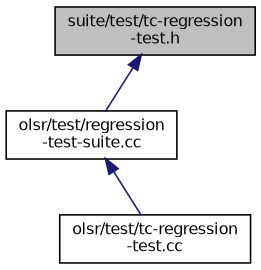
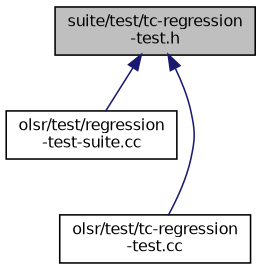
  digraph {
    node [color=black fillcolor=white fontname=Helvetica fontsize=10 shape=record style=filled]
    edge [color=midnightblue dir=back fontname=Helvetica fontsize=10 labelfontname=Helvetica labelfontsize=10 style=solid]
    n1 [fillcolor=grey75 fontcolor=black height=0.2 label="suite/test/tc-regression\l-test.h" width=0.4]
    n2 [height=0.2 label="olsr/test/regression\l-test-suite.cc" width=0.4]
    n3 [height=0.2 label="olsr/test/tc-regression\l-test.cc" width=0.4]
    n1 -> n2
-   n2 -> n3
+   n1 -> n3
  }
